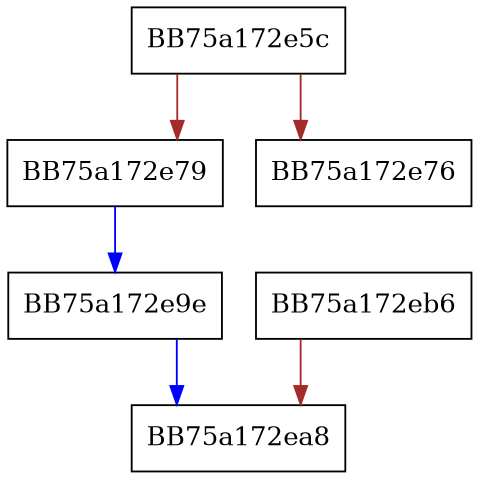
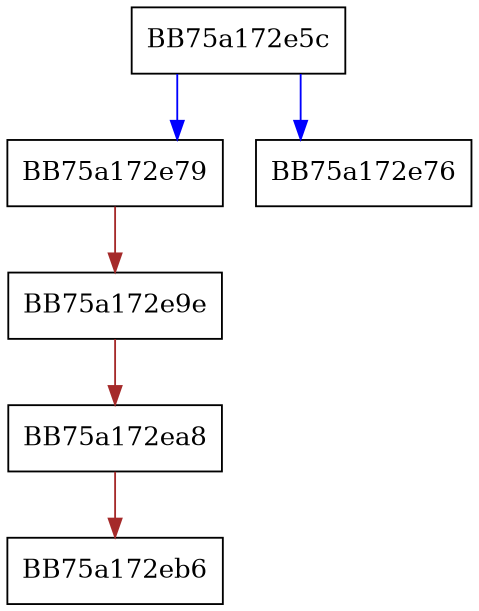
  digraph {
    splines=ortho
    node [shape=box]
    edge [color=blue]
    BB75a172e5c
    BB75a172e79
    BB75a172e76
    BB75a172e9e
    BB75a172eb6
    BB75a172ea8
-   BB75a172e5c -> BB75a172e79 [color=brown]
-   BB75a172e5c -> BB75a172e76 [color=brown]
-   BB75a172e79 -> BB75a172e9e
-   BB75a172e9e -> BB75a172ea8
-   BB75a172eb6 -> BB75a172ea8 [color=brown]
+   BB75a172e5c -> BB75a172e79
+   BB75a172e5c -> BB75a172e76
+   BB75a172e79 -> BB75a172e9e [color=brown]
+   BB75a172e9e -> BB75a172ea8 [color=brown]
+   BB75a172ea8 -> BB75a172eb6 [color=brown]
  }
